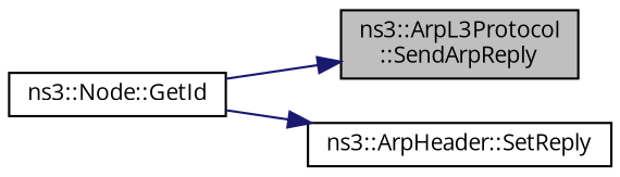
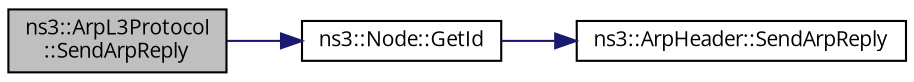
  digraph {
    fontname="Open Sans"
    rankdir=LR
    node [color=black fillcolor=white fontname="Open Sans" fontsize=10 shape=record style=filled]
    edge [color=midnightblue fontname="Open Sans" fontsize=10 labelfontname=Helvetica labelfontsize=10 style=solid]
    n1 [fillcolor=grey75 fontcolor=black height=0.2 label="ns3::ArpL3Protocol\l::SendArpReply" width=0.4]
    n2 [height=0.2 label="ns3::Node::GetId" width=0.4]
-   n3 [height=0.2 label="ns3::ArpHeader::SetReply" width=0.4]
-   n2 -> n1
+   n3 [height=0.2 label="ns3::ArpHeader::SendArpReply" width=0.4]
+   n1 -> n2
    n2 -> n3
  }
